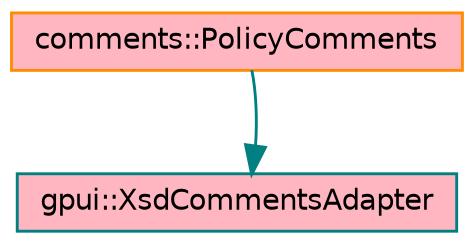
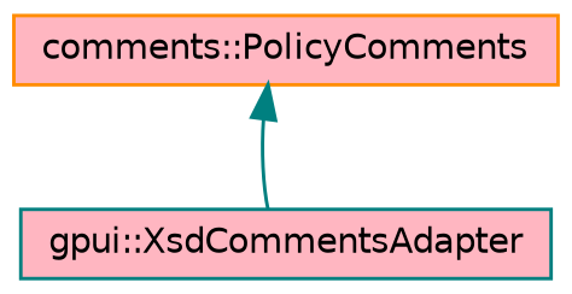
  digraph {
    fontname="DejaVu Sans"
    node [fillcolor=lightpink fontname="DejaVu Sans" fontsize=10 shape=record style=filled]
    n1 [color=darkorange fontcolor=black height=0.2 label="comments::PolicyComments" width=0.4]
    n2 [color=teal height=0.2 label="gpui::XsdCommentsAdapter" width=0.4]
-   n2 -> n1 [color=teal dir=back fontname="DejaVu Sans" fontsize=10 labelfontname=Helvetica labelfontsize=10 style=solid]
+   n1 -> n2 [color=teal dir=back fontname="DejaVu Sans" fontsize=10 labelfontname=Helvetica labelfontsize=10 style=solid]
  }
